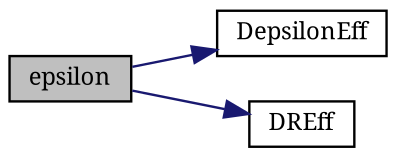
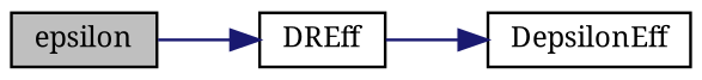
  digraph {
    fontname="Noto Serif"
    rankdir=LR
    node [color=black fontname="Noto Serif" fontsize=10 shape=record]
    edge [color=midnightblue fontname="Noto Serif" fontsize=10 labelfontname=Helvetica labelfontsize=10 style=solid]
    n1 [fillcolor=grey75 fontcolor=black height=0.2 label=epsilon style=filled width=0.4]
    n2 [height=0.2 label=DepsilonEff width=0.4]
    n3 [height=0.2 label=DREff width=0.4]
-   n1 -> n2
+   n3 -> n2
    n1 -> n3
  }
